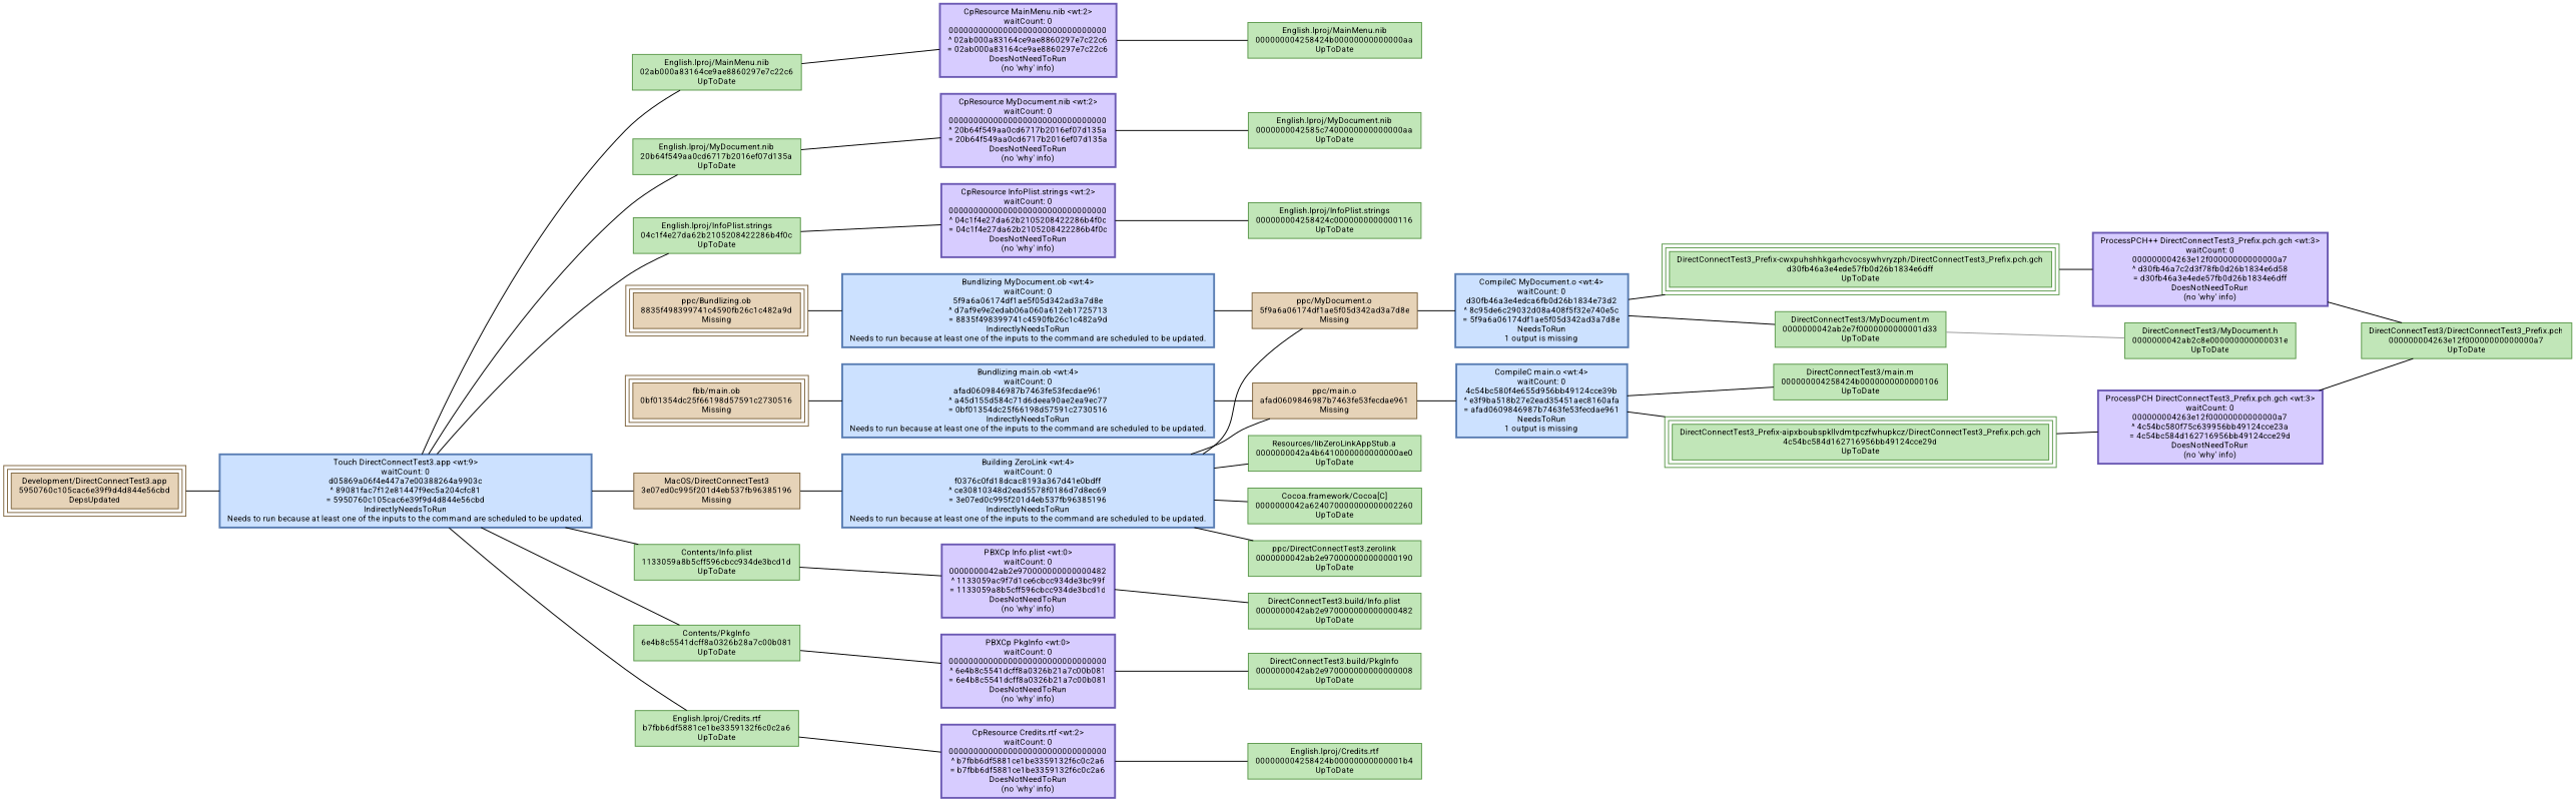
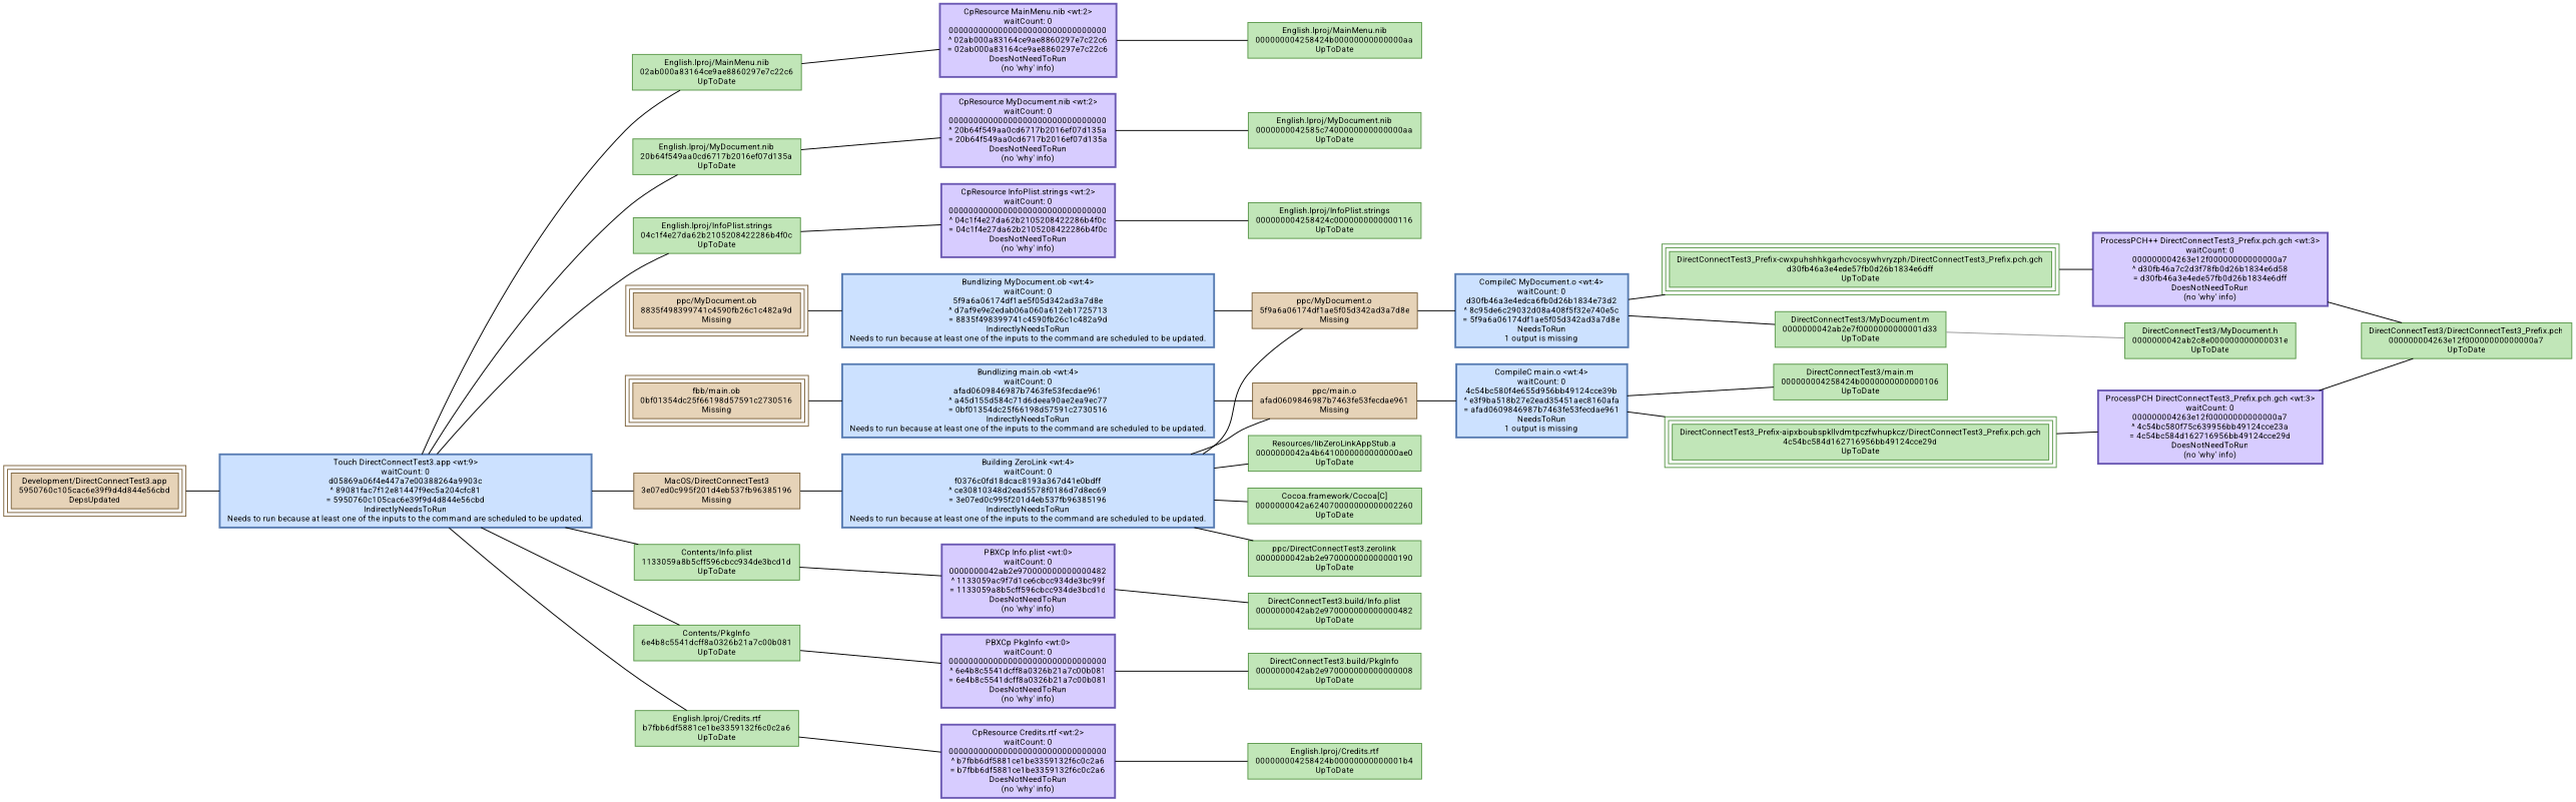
  digraph {
    concentrate=false
    fontname=Roboto
    rankdir=LR
    node [color="0.3 0.5 0.6" fillcolor="0.3 0.2 0.9" fontname=Roboto fontsize=9 shape=box style=filled]
    edge [arrowhead=none arrowtail=normal color=black fontname=Roboto style=solid]
    n1 [color="0.1 0.5 0.5" fillcolor="0.1 0.2 0.9" label="Development/DirectConnectTest3.app\n5950760c105cac6e39f9d4d844e56cbd\nDepsUpdated" peripheries=3]
    n2 [color="0.6 0.5 0.7" fillcolor="0.6 0.2 1.0" label="Touch DirectConnectTest3.app <wt:9>\nwaitCount: 0\nd05869a06f4e447a7e00388264a9903c\n^ 89081fac7f12e81447f9ec5a204cfc81\n= 5950760c105cac6e39f9d4d844e56cbd\nIndirectlyNeedsToRun\nNeeds to run because at least one of the inputs to the command are scheduled to be updated." style="filled,bold"]
    n3 [label="Contents/Info.plist\n1133059a8b5cff596cbcc934de3bcd1d\nUpToDate"]
-   n4 [label="Contents/PkgInfo\n6e4b8c5541dcff8a0326b28a7c00b081\nUpToDate"]
+   n4 [label="Contents/PkgInfo\n6e4b8c5541dcff8a0326b21a7c00b081\nUpToDate"]
    n5 [label="English.lproj/Credits.rtf\nb7fbb6df5881ce1be3359132f6c0c2a6\nUpToDate"]
    n6 [label="English.lproj/MainMenu.nib\n02ab000a83164ce9ae8860297e7c22c6\nUpToDate"]
    n7 [label="English.lproj/MyDocument.nib\n20b64f549aa0cd6717b2016ef07d135a\nUpToDate"]
    n8 [label="English.lproj/InfoPlist.strings\n04c1f4e27da62b2105208422286b4f0c\nUpToDate"]
    n9 [color="0.1 0.5 0.5" fillcolor="0.1 0.2 0.9" label="MacOS/DirectConnectTest3\n3e07ed0c995f201d4eb537fb96385196\nMissing"]
    n10 [color="0.7 0.5 0.7" fillcolor="0.7 0.2 1.0" label="PBXCp Info.plist <wt:0>\nwaitCount: 0\n0000000042ab2e970000000000000482\n^ 1133059ac9f7d1ce6cbcc934de3bc99f\n= 1133059a8b5cff596cbcc934de3bcd1d\nDoesNotNeedToRun\n(no 'why' info)" style="filled,bold"]
    n11 [label="DirectConnectTest3.build/Info.plist\n0000000042ab2e970000000000000482\nUpToDate"]
    n12 [color="0.7 0.5 0.7" fillcolor="0.7 0.2 1.0" label="PBXCp PkgInfo <wt:0>\nwaitCount: 0\n00000000000000000000000000000000\n^ 6e4b8c5541dcff8a0326b21a7c00b081\n= 6e4b8c5541dcff8a0326b21a7c00b081\nDoesNotNeedToRun\n(no 'why' info)" style="filled,bold"]
    n13 [label="DirectConnectTest3.build/PkgInfo\n0000000042ab2e970000000000000008\nUpToDate"]
    n14 [color="0.7 0.5 0.7" fillcolor="0.7 0.2 1.0" label="CpResource Credits.rtf <wt:2>\nwaitCount: 0\n00000000000000000000000000000000\n^ b7fbb6df5881ce1be3359132f6c0c2a6\n= b7fbb6df5881ce1be3359132f6c0c2a6\nDoesNotNeedToRun\n(no 'why' info)" style="filled,bold"]
    n15 [label="English.lproj/Credits.rtf\n000000004258424b00000000000001b4\nUpToDate"]
    n16 [color="0.7 0.5 0.7" fillcolor="0.7 0.2 1.0" label="CpResource MainMenu.nib <wt:2>\nwaitCount: 0\n00000000000000000000000000000000\n^ 02ab000a83164ce9ae8860297e7c22c6\n= 02ab000a83164ce9ae8860297e7c22c6\nDoesNotNeedToRun\n(no 'why' info)" style="filled,bold"]
    n17 [label="English.lproj/MainMenu.nib\n000000004258424b00000000000000aa\nUpToDate"]
    n18 [color="0.7 0.5 0.7" fillcolor="0.7 0.2 1.0" label="CpResource MyDocument.nib <wt:2>\nwaitCount: 0\n00000000000000000000000000000000\n^ 20b64f549aa0cd6717b2016ef07d135a\n= 20b64f549aa0cd6717b2016ef07d135a\nDoesNotNeedToRun\n(no 'why' info)" style="filled,bold"]
    n19 [label="English.lproj/MyDocument.nib\n0000000042585c7400000000000000aa\nUpToDate"]
    n20 [color="0.7 0.5 0.7" fillcolor="0.7 0.2 1.0" label="CpResource InfoPlist.strings <wt:2>\nwaitCount: 0\n00000000000000000000000000000000\n^ 04c1f4e27da62b2105208422286b4f0c\n= 04c1f4e27da62b2105208422286b4f0c\nDoesNotNeedToRun\n(no 'why' info)" style="filled,bold"]
    n21 [label="English.lproj/InfoPlist.strings\n000000004258424c0000000000000116\nUpToDate"]
    n22 [color="0.1 0.5 0.5" fillcolor="0.1 0.2 0.9" label="ppc/MyDocument.o\n5f9a6a06174df1ae5f05d342ad3a7d8e\nMissing"]
    n23 [color="0.6 0.5 0.7" fillcolor="0.6 0.2 1.0" label="CompileC MyDocument.o <wt:4>\nwaitCount: 0\nd30fb46a3e4edca6fb0d26b1834e73d2\n^ 8c95de6c29032d08a408f5f32e740e5c\n= 5f9a6a06174df1ae5f05d342ad3a7d8e\nNeedsToRun\n1 output is missing" style="filled,bold"]
    n24 [label="DirectConnectTest3_Prefix-cwxpuhshhkgarhcvocsywhvryzph/DirectConnectTest3_Prefix.pch.gch\nd30fb46a3e4ede57fb0d26b1834e6dff\nUpToDate" peripheries=3]
    n25 [label="DirectConnectTest3/MyDocument.m\n0000000042ab2e7f0000000000001d33\nUpToDate"]
    n26 [label="DirectConnectTest3/DirectConnectTest3_Prefix.pch\n000000004263e12f00000000000000a7\nUpToDate"]
    n27 [color="0.7 0.5 0.7" fillcolor="0.7 0.2 1.0" label="ProcessPCH++ DirectConnectTest3_Prefix.pch.gch <wt:3>\nwaitCount: 0\n000000004263e12f00000000000000a7\n^ d30fb46a7c2d3f78fb0d26b1834e6d58\n= d30fb46a3e4ede57fb0d26b1834e6dff\nDoesNotNeedToRun\n(no 'why' info)" style="filled,bold"]
    n28 [label="DirectConnectTest3/MyDocument.h\n0000000042ab2c8e000000000000031e\nUpToDate"]
    n29 [color="0.1 0.5 0.5" fillcolor="0.1 0.2 0.9" label="ppc/main.o\nafad0609846987b7463fe53fecdae961\nMissing"]
    n30 [color="0.6 0.5 0.7" fillcolor="0.6 0.2 1.0" label="CompileC main.o <wt:4>\nwaitCount: 0\n4c54bc580f4e655d956bb49124cce39b\n^ e3f9ba518b27e2ead35451aec8160afa\n= afad0609846987b7463fe53fecdae961\nNeedsToRun\n1 output is missing" style="filled,bold"]
    n31 [label="DirectConnectTest3_Prefix-aipxboubspkllvdmtpczfwhupkcz/DirectConnectTest3_Prefix.pch.gch\n4c54bc584d162716956bb49124cce29d\nUpToDate" peripheries=3]
    n32 [label="DirectConnectTest3/main.m\n000000004258424b0000000000000106\nUpToDate"]
    n33 [color="0.7 0.5 0.7" fillcolor="0.7 0.2 1.0" label="ProcessPCH DirectConnectTest3_Prefix.pch.gch <wt:3>\nwaitCount: 0\n000000004263e12f00000000000000a7\n^ 4c54bc580f75c639956bb49124cce23a\n= 4c54bc584d162716956bb49124cce29d\nDoesNotNeedToRun\n(no 'why' info)" style="filled,bold"]
    n34 [color="0.6 0.5 0.7" fillcolor="0.6 0.2 1.0" label="Building ZeroLink <wt:4>\nwaitCount: 0\nf0376c0fd18dcac8193a367d41e0bdff\n^ ce30810348d2ead5578f0186d7d8ec69\n= 3e07ed0c995f201d4eb537fb96385196\nIndirectlyNeedsToRun\nNeeds to run because at least one of the inputs to the command are scheduled to be updated." style="filled,bold"]
    n35 [label="Resources/libZeroLinkAppStub.a\n0000000042a4b6410000000000000ae0\nUpToDate"]
    n36 [label="Cocoa.framework/Cocoa[C]\n0000000042a624070000000000002260\nUpToDate"]
    n37 [label="ppc/DirectConnectTest3.zerolink\n0000000042ab2e970000000000000190\nUpToDate"]
-   n38 [color="0.1 0.5 0.5" fillcolor="0.1 0.2 0.9" label="ppc/Bundlizing.ob\n8835f498399741c4590fb26c1c482a9d\nMissing" peripheries=3]
+   n38 [color="0.1 0.5 0.5" fillcolor="0.1 0.2 0.9" label="ppc/MyDocument.ob\n8835f498399741c4590fb26c1c482a9d\nMissing" peripheries=3]
    n39 [color="0.6 0.5 0.7" fillcolor="0.6 0.2 1.0" label="Bundlizing MyDocument.ob <wt:4>\nwaitCount: 0\n5f9a6a06174df1ae5f05d342ad3a7d8e\n^ d7af9e9e2edab06a060a612eb1725713\n= 8835f498399741c4590fb26c1c482a9d\nIndirectlyNeedsToRun\nNeeds to run because at least one of the inputs to the command are scheduled to be updated." style="filled,bold"]
    n40 [color="0.1 0.5 0.5" fillcolor="0.1 0.2 0.9" label="fbb/main.ob\n0bf01354dc25f66198d57591c2730516\nMissing" peripheries=3]
    n41 [color="0.6 0.5 0.7" fillcolor="0.6 0.2 1.0" label="Bundlizing main.ob <wt:4>\nwaitCount: 0\nafad0609846987b7463fe53fecdae961\n^ a45d155d584c71d6deea90ae2ea9ec77\n= 0bf01354dc25f66198d57591c2730516\nIndirectlyNeedsToRun\nNeeds to run because at least one of the inputs to the command are scheduled to be updated." style="filled,bold"]
    n1 -> n2
    n2 -> n3
    n2 -> n4
    n2 -> n5
    n2 -> n6
    n2 -> n7
    n2 -> n8
    n2 -> n9
    n3 -> n10
    n4 -> n12
    n5 -> n14
    n6 -> n16
    n7 -> n18
    n8 -> n20
    n9 -> n34
    n10 -> n11
    n12 -> n13
    n14 -> n15
    n16 -> n17
    n18 -> n19
    n20 -> n21
    n22 -> n23
    n23 -> n24
    n23 -> n25
    n24 -> n27
    n25 -> n28 [color=gray60]
    n27 -> n26
    n29 -> n30
    n30 -> n31
    n30 -> n32
    n31 -> n33
    n33 -> n26
    n34 -> n22
    n34 -> n29
    n34 -> n35
    n34 -> n36
    n34 -> n37
    n38 -> n39
    n39 -> n22
    n40 -> n41
    n41 -> n29
  }
